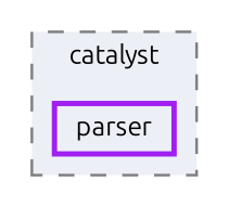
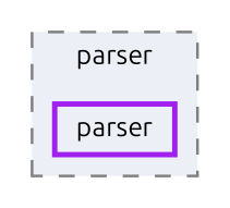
  digraph {
    compound=true
    fontname=Ubuntu
    n1 [color=purple fillcolor="#edeff6" fontname=Ubuntu fontsize=10 height=0.2 label=parser shape=box style="filled,bold" width=0.4]
    subgraph cluster_1 {
      bgcolor="#edeff6"
      fontsize=10
-     label=catalyst
+     label=parser
      pencolor=grey50
      style="filled,dashed"
      n1
    }
  }
